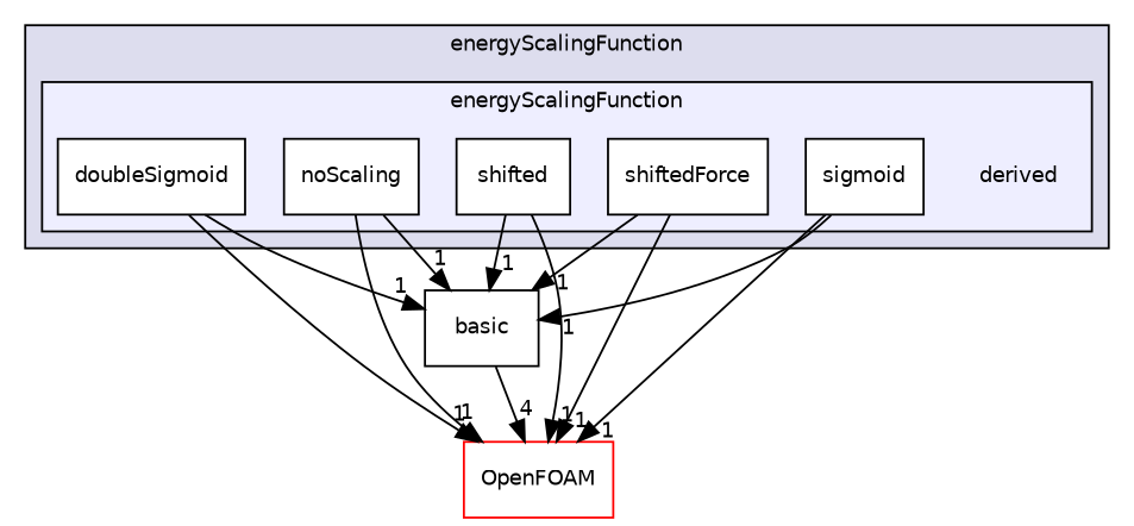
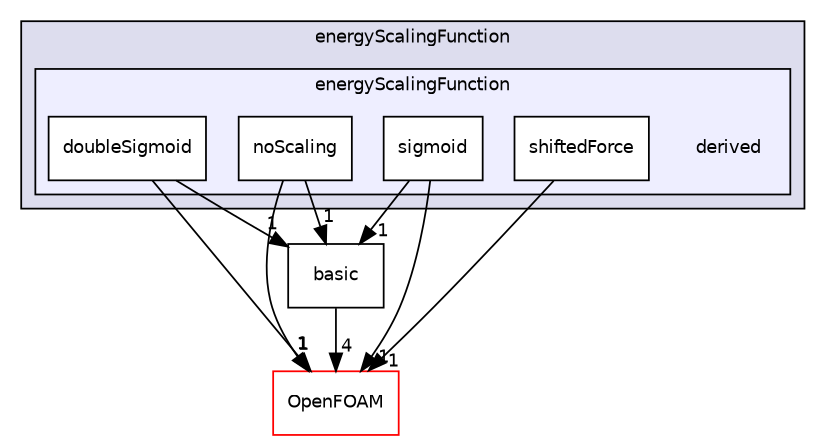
  digraph {
    compound=true
    node [fontname=Helvetica fontsize=10 shape=box color=black fillcolor=white style=filled]
    edge [headlabel=1 labeldistance=1.5 labelfontname=Helvetica labelfontsize=10]
    n1 [label=derived shape=plaintext color="" fillcolor="" style=""]
    n2 [label=doubleSigmoid]
    n3 [label=noScaling]
-   n4 [label=shifted]
    n5 [label=shiftedForce]
    n6 [label=sigmoid]
    n7 [label=basic color="" fillcolor="" style=""]
    n8 [color=red label=OpenFOAM fillcolor="" style=""]
    subgraph cluster_1 {
      bgcolor="#ddddee"
      fontname=Helvetica
      fontsize=10
      label=energyScalingFunction
      pencolor=black
      subgraph cluster_2 {
        bgcolor="#eeeeff"
        fontname=Helvetica
        fontsize=10
        pencolor=black
        n1
        n2
        n3
-       n4
        n5
        n6
      }
    }
    n2 -> n7
    n2 -> n8
    n3 -> n7
    n3 -> n8
-   n4 -> n7
-   n4 -> n8
-   n5 -> n7
    n5 -> n8
    n6 -> n7
    n6 -> n8
    n7 -> n8 [headlabel=4]
  }
